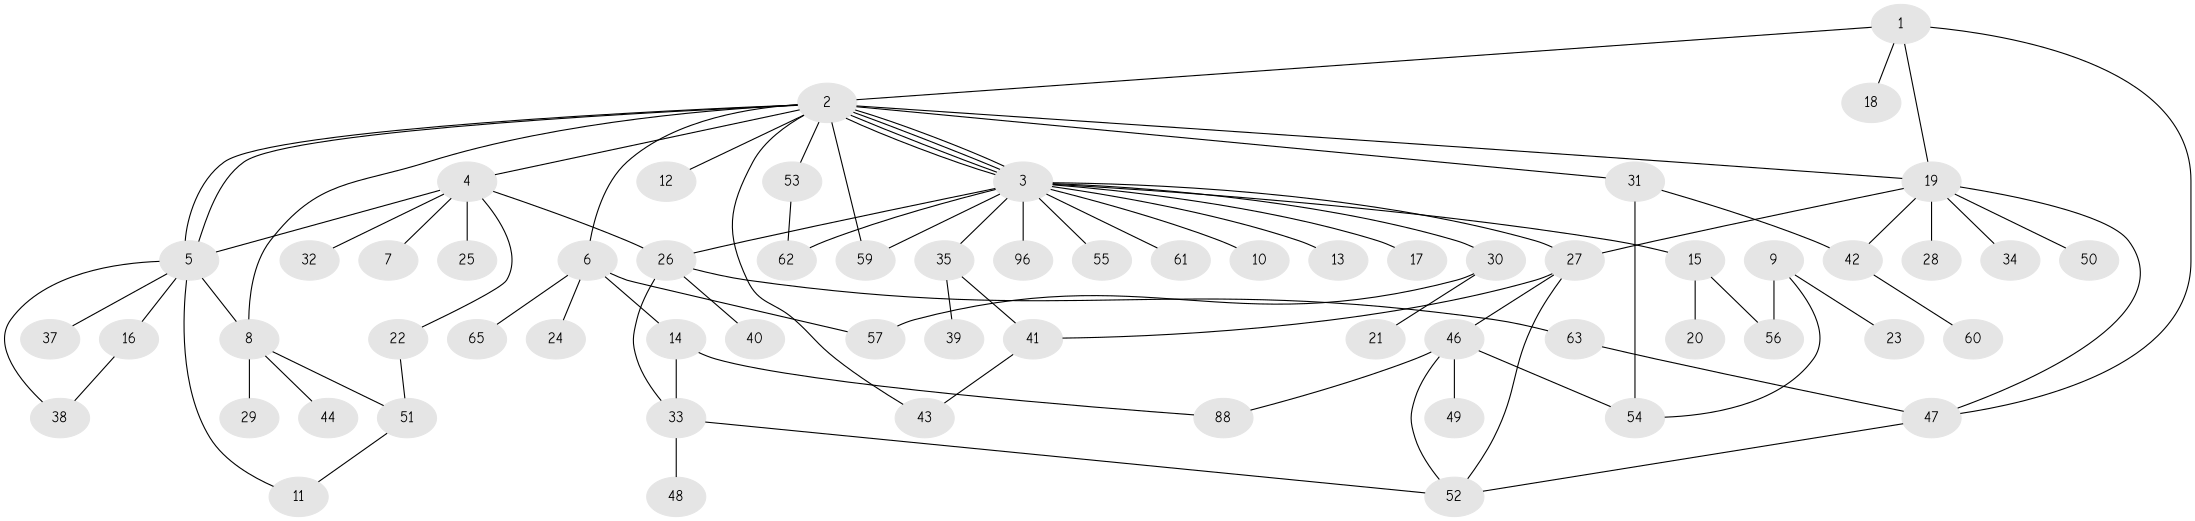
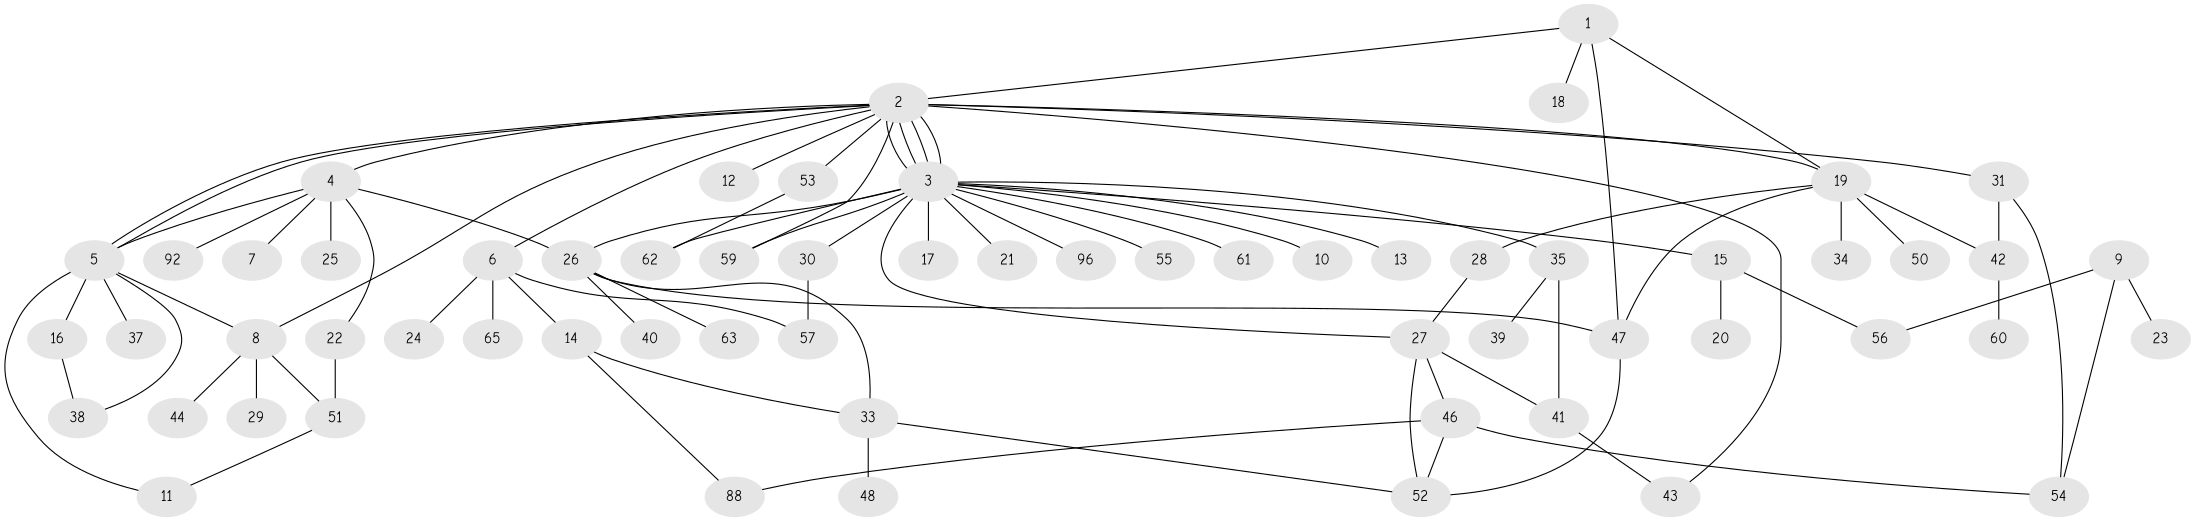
  graph {
    fontname="Comic Neue"
    node [color=gray90 fontname="Comic Neue" style=filled]
    edge [fontname="Comic Neue"]
    1
    2
    18
    19
    47
    3
    4
    5
    6
    8
    12
    31
    43
    53
    59
    27
    28
    34
    42
    50
    52
    10
    13
    15
    17
    21
    26
    30
    35
    n30 [label=96]
    55
    61
    62
    7
    22
    25
-   32
+   32 [label=92]
    11
    16
    37
    38
    14
    24
    n44 [label=65]
    57
    29
    44
    51
    54
    56
    20
    33
    40
    63
    41
    46
    39
    9
    23
    n60 [label=88]
    48
    60
-   49
    1 -- 2
    1 -- 18
    1 -- 19
    1 -- 47
    2 -- 19
    2 -- 3
    2 -- 3
    2 -- 3
    2 -- 3
    2 -- 4
    2 -- 5
    2 -- 5
    2 -- 6
    2 -- 8
    2 -- 12
    2 -- 31
    2 -- 43
    2 -- 53
    2 -- 59
    19 -- 47
-   19 -- 27
+   28 -- 27
    19 -- 28
    19 -- 34
    19 -- 42
    19 -- 50
    47 -- 52
    3 -- 59
    3 -- 27
    3 -- 10
    3 -- 13
    3 -- 15
    3 -- 17
-   30 -- 21
+   3 -- 21
    3 -- 26
    3 -- 30
    3 -- 35
    3 -- n30
    3 -- 55
    3 -- 61
    3 -- 62
    4 -- 5
    4 -- 26
    4 -- 7
    4 -- 22
    4 -- 25
    4 -- 32
    5 -- 8
    5 -- 11
    5 -- 16
    5 -- 37
    5 -- 38
    6 -- 14
    6 -- 24
    6 -- n44
    6 -- 57
    8 -- 29
    8 -- 44
    8 -- 51
    31 -- 42
    31 -- 54
    53 -- 62
    27 -- 52
    27 -- 41
    27 -- 46
    42 -- 60
    15 -- 56
    15 -- 20
-   63 -- 47
+   26 -- 47
    26 -- 33
    26 -- 40
    26 -- 63
    30 -- 57
    35 -- 41
    35 -- 39
    22 -- 51
    16 -- 38
    14 -- 33
    14 -- n60
    51 -- 11
    33 -- 52
    33 -- 48
    41 -- 43
    46 -- 52
    46 -- 54
    46 -- n60
-   46 -- 49
    9 -- 54
    9 -- 56
    9 -- 23
  }
